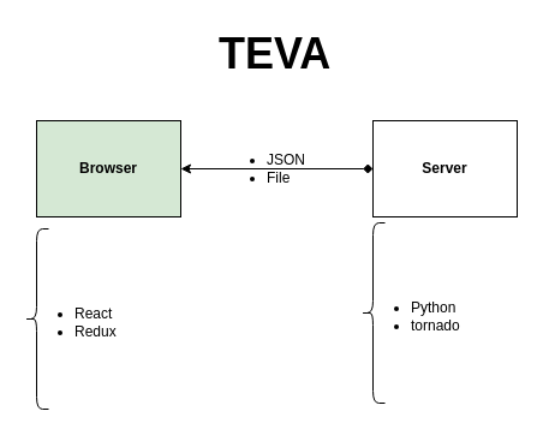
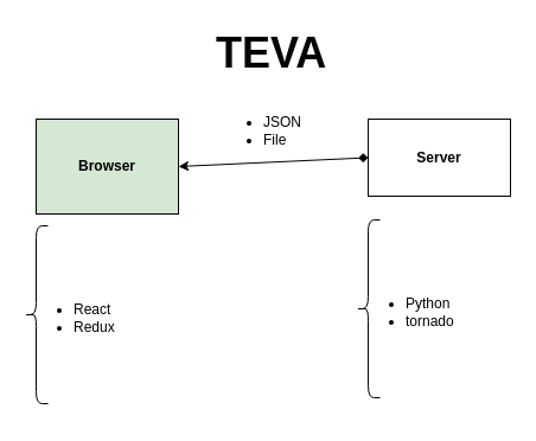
  <mxCell id="0" />
  <mxCell id="1" parent="0" />
  <mxCell id="2" value="&lt;b&gt;Browser&lt;/b&gt;" style="rounded=0;whiteSpace=wrap;html=1;fillColor=#d5e8d4;" vertex="1" parent="1"><mxGeometry x="30" y="100" width="120" height="80" as="geometry" /></mxCell>
- <mxCell id="3" value="&lt;b&gt;Server&lt;/b&gt;" style="rounded=0;whiteSpace=wrap;html=1;" vertex="1" parent="1"><mxGeometry x="310" y="100" width="120" height="80" as="geometry" /></mxCell>
+ <mxCell id="3" value="&lt;b&gt;Server&lt;/b&gt;" style="rounded=0;whiteSpace=wrap;html=1;" vertex="1" parent="1"><mxGeometry x="310" y="100" width="120" height="65" as="geometry" /></mxCell>
  <mxCell id="4" value="" style="endArrow=diamond;startArrow=classic;html=1;exitX=1;exitY=0.5;exitDx=0;exitDy=0;entryX=0;entryY=0.5;entryDx=0;entryDy=0;" edge="1" parent="1" source="2" target="3"><mxGeometry width="50" height="50" relative="1" as="geometry"><mxPoint x="280" y="130" as="sourcePoint" /><mxPoint x="330" y="80" as="targetPoint" /></mxGeometry></mxCell>
  <mxCell id="5" value="" style="group" vertex="1" connectable="0" parent="1"><mxGeometry x="20" y="185" width="100" height="165" as="geometry" /></mxCell>
  <mxCell id="6" value="&lt;ul&gt;&lt;li&gt;React&lt;/li&gt;&lt;li&gt;Redux&lt;/li&gt;&lt;/ul&gt;" style="text;strokeColor=none;fillColor=none;html=1;whiteSpace=wrap;verticalAlign=middle;overflow=hidden;" vertex="1" parent="5"><mxGeometry width="100" height="165" as="geometry" /></mxCell>
  <mxCell id="7" value="" style="shape=curlyBracket;whiteSpace=wrap;html=1;rounded=1;" vertex="1" parent="5"><mxGeometry y="5" width="20" height="150" as="geometry" /></mxCell>
  <mxCell id="8" value="" style="group" vertex="1" connectable="0" parent="1"><mxGeometry x="300" y="180" width="100" height="165" as="geometry" /></mxCell>
  <mxCell id="9" value="&lt;ul&gt;&lt;li&gt;Python&lt;/li&gt;&lt;li&gt;tornado&lt;/li&gt;&lt;/ul&gt;" style="text;strokeColor=none;fillColor=none;html=1;whiteSpace=wrap;verticalAlign=middle;overflow=hidden;" vertex="1" parent="8"><mxGeometry width="100" height="165" as="geometry" /></mxCell>
  <mxCell id="10" value="" style="shape=curlyBracket;whiteSpace=wrap;html=1;rounded=1;" vertex="1" parent="8"><mxGeometry y="5" width="20" height="150" as="geometry" /></mxCell>
- <mxCell id="11" value="&lt;ul&gt;&lt;li&gt;JSON&lt;/li&gt;&lt;li&gt;File&lt;/li&gt;&lt;/ul&gt;" style="text;strokeColor=none;fillColor=none;html=1;whiteSpace=wrap;verticalAlign=middle;overflow=hidden;" vertex="1" parent="1"><mxGeometry x="180" y="100" width="100" height="80" as="geometry" /></mxCell>
+ <mxCell id="11" value="&lt;ul&gt;&lt;li&gt;JSON&lt;/li&gt;&lt;li&gt;File&lt;/li&gt;&lt;/ul&gt;" style="text;strokeColor=none;fillColor=none;html=1;whiteSpace=wrap;verticalAlign=middle;overflow=hidden;" vertex="1" parent="1"><mxGeometry x="180" y="70" width="100" height="80" as="geometry" /></mxCell>
  <mxCell id="12" value="&lt;b&gt;&lt;font style=&quot;font-size: 36px&quot;&gt;TEVA&lt;/font&gt;&lt;/b&gt;" style="text;html=1;resizable=0;points=[];autosize=1;align=left;verticalAlign=top;spacingTop=-4;" vertex="1" parent="1"><mxGeometry x="180" y="20" width="110" height="20" as="geometry" /></mxCell>
